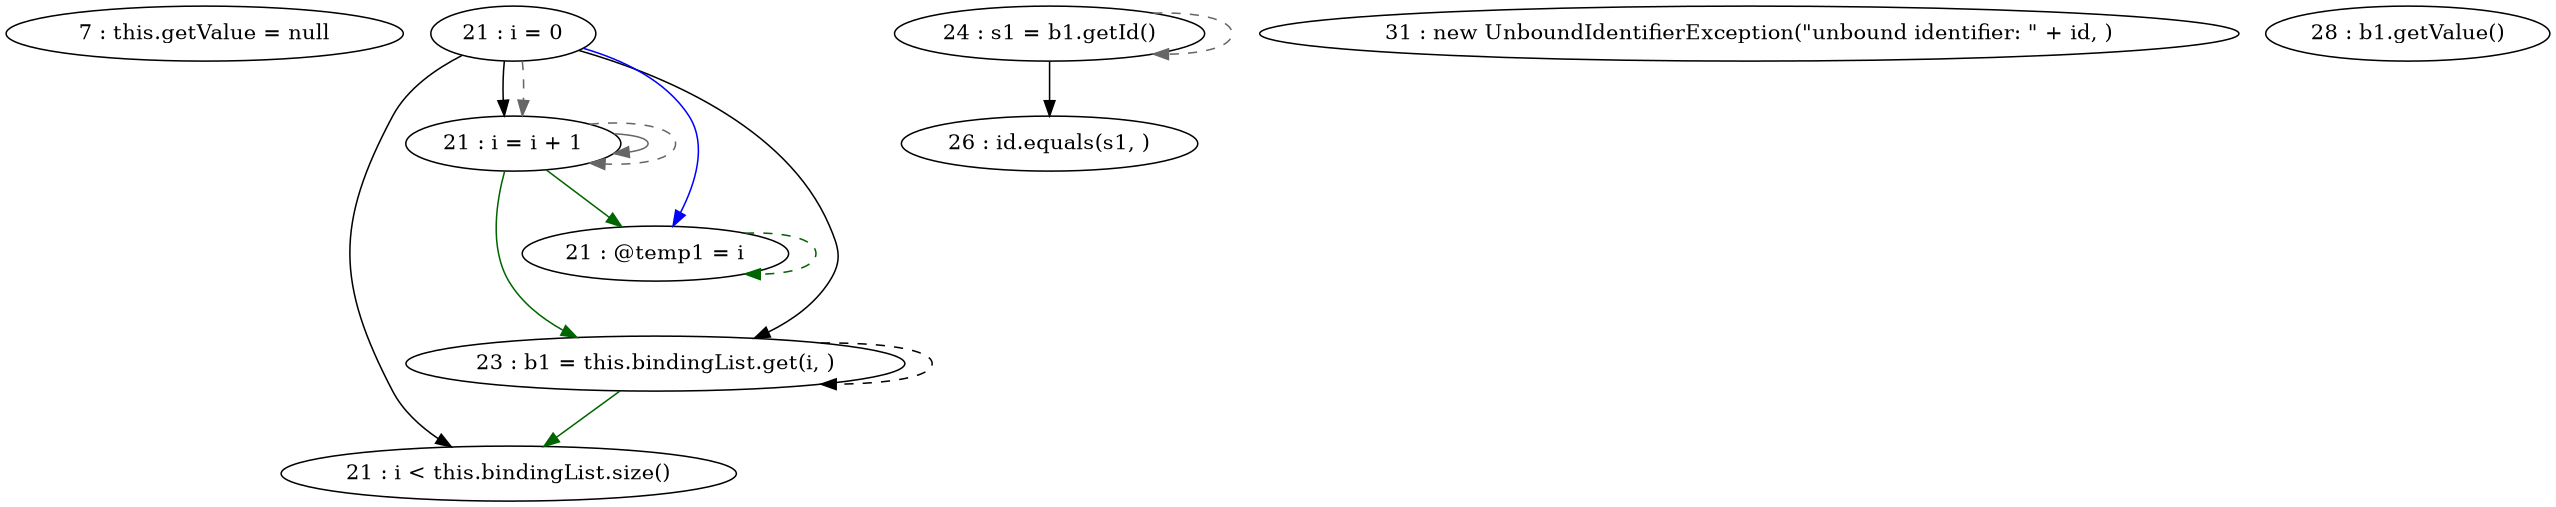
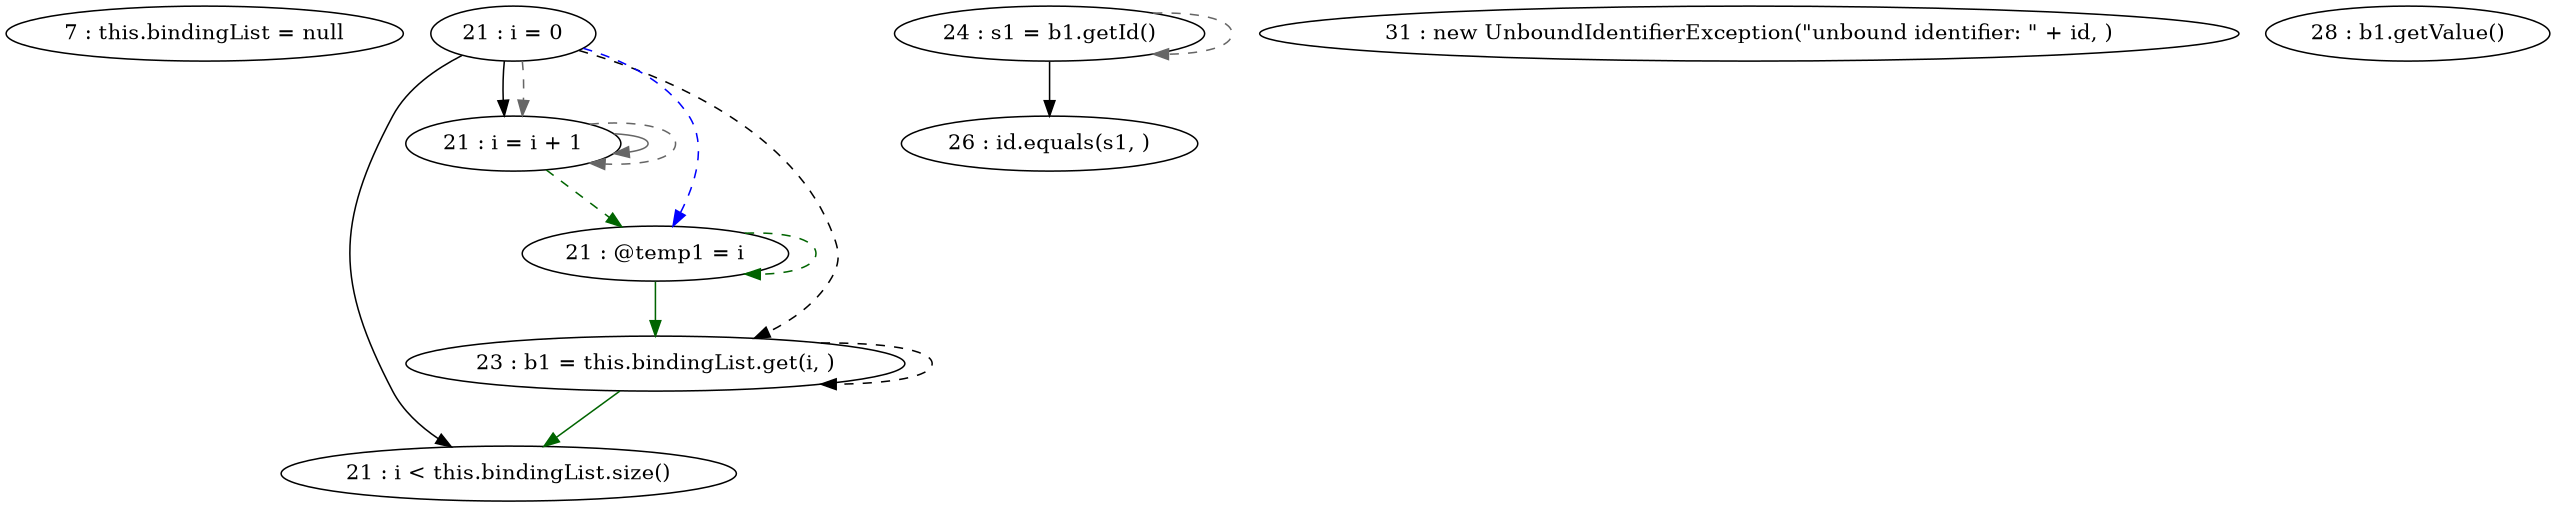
  digraph {
    edge [color=black]
-   "7 : this.bindingList = null" [label="7 : this.getValue = null"]
+   "7 : this.bindingList = null"
    "21 : i = 0"
    "21 : i < this.bindingList.size()"
    "21 : i = i + 1"
    "23 : b1 = this.bindingList.get(i, )"
    "21 : @temp1 = i"
    "24 : s1 = b1.getId()"
    "26 : id.equals(s1, )"
    "31 : new UnboundIdentifierException(\"unbound identifier: \" + id, )"
    "28 : b1.getValue()"
    "21 : i = 0" -> "21 : i < this.bindingList.size()"
    "21 : i = 0" -> "21 : i = i + 1"
    "21 : i = 0" -> "21 : i = i + 1" [color=gray40 style=dashed]
-   "21 : i = 0" -> "23 : b1 = this.bindingList.get(i, )"
-   "21 : i = 0" -> "21 : @temp1 = i" [color=blue]
+   "21 : i = 0" -> "23 : b1 = this.bindingList.get(i, )" [style=dashed]
+   "21 : i = 0" -> "21 : @temp1 = i" [color=blue style=dashed]
    "21 : i = i + 1" -> "21 : i = i + 1" [color=gray40]
    "21 : i = i + 1" -> "21 : i = i + 1" [color=gray40 style=dashed]
-   "21 : i = i + 1" -> "23 : b1 = this.bindingList.get(i, )" [color=darkgreen]
-   "21 : i = i + 1" -> "21 : @temp1 = i" [color=darkgreen]
+   "21 : @temp1 = i" -> "23 : b1 = this.bindingList.get(i, )" [color=darkgreen]
+   "21 : i = i + 1" -> "21 : @temp1 = i" [color=darkgreen style=dashed]
    "23 : b1 = this.bindingList.get(i, )" -> "21 : i < this.bindingList.size()" [color=darkgreen]
    "23 : b1 = this.bindingList.get(i, )" -> "23 : b1 = this.bindingList.get(i, )" [style=dashed]
    "21 : @temp1 = i" -> "21 : @temp1 = i" [color=darkgreen style=dashed]
    "24 : s1 = b1.getId()" -> "24 : s1 = b1.getId()" [color=gray40 style=dashed]
    "24 : s1 = b1.getId()" -> "26 : id.equals(s1, )"
  }
